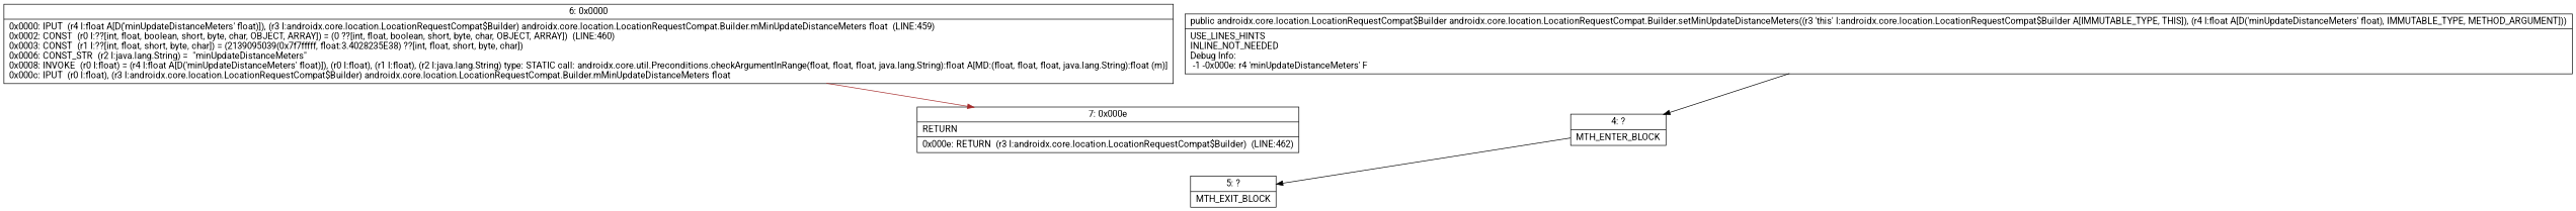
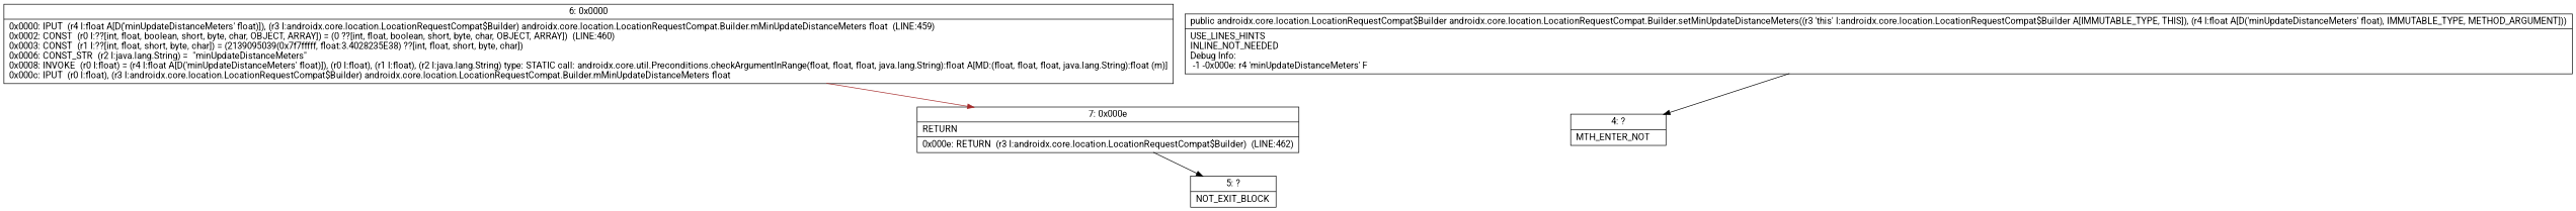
  digraph {
    fontname=Roboto
    node [fontname=Roboto shape=record]
    edge [color=black fontname=Roboto]
-   n1 [label="{4\:\ ?|MTH_ENTER_BLOCK\l}"]
+   n1 [label="{4\:\ ?|MTH_ENTER_NOT\l}"]
    n2 [label="{6\:\ 0x0000|0x0000: IPUT  (r4 I:float A[D('minUpdateDistanceMeters' float)]), (r3 I:androidx.core.location.LocationRequestCompat$Builder) androidx.core.location.LocationRequestCompat.Builder.mMinUpdateDistanceMeters float  (LINE:459)\l0x0002: CONST  (r0 I:??[int, float, boolean, short, byte, char, OBJECT, ARRAY]) = (0 ??[int, float, boolean, short, byte, char, OBJECT, ARRAY])  (LINE:460)\l0x0003: CONST  (r1 I:??[int, float, short, byte, char]) = (2139095039(0x7f7fffff, float:3.4028235E38) ??[int, float, short, byte, char]) \l0x0006: CONST_STR  (r2 I:java.lang.String) =  \"minUpdateDistanceMeters\" \l0x0008: INVOKE  (r0 I:float) = (r4 I:float A[D('minUpdateDistanceMeters' float)]), (r0 I:float), (r1 I:float), (r2 I:java.lang.String) type: STATIC call: androidx.core.util.Preconditions.checkArgumentInRange(float, float, float, java.lang.String):float A[MD:(float, float, float, java.lang.String):float (m)]\l0x000c: IPUT  (r0 I:float), (r3 I:androidx.core.location.LocationRequestCompat$Builder) androidx.core.location.LocationRequestCompat.Builder.mMinUpdateDistanceMeters float \l}"]
    n3 [label="{7\:\ 0x000e|RETURN\l|0x000e: RETURN  (r3 I:androidx.core.location.LocationRequestCompat$Builder)  (LINE:462)\l}"]
-   n4 [label="{5\:\ ?|MTH_EXIT_BLOCK\l}"]
+   n4 [label="{5\:\ ?|NOT_EXIT_BLOCK\l}"]
    n5 [label="{public androidx.core.location.LocationRequestCompat$Builder androidx.core.location.LocationRequestCompat.Builder.setMinUpdateDistanceMeters((r3 'this' I:androidx.core.location.LocationRequestCompat$Builder A[IMMUTABLE_TYPE, THIS]), (r4 I:float A[D('minUpdateDistanceMeters' float), IMMUTABLE_TYPE, METHOD_ARGUMENT]))  | USE_LINES_HINTS\lINLINE_NOT_NEEDED\lDebug Info:\l  \-1 \-0x000e: r4 'minUpdateDistanceMeters' F\l}"]
    n2 -> n3 [color=brown]
-   n1 -> n4
+   n3 -> n4
    n5 -> n1
  }
